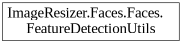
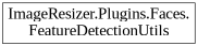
  digraph {
    rankdir=LR
    fontname="Liberation Serif"
-   n1 [color=black fillcolor=white fontname="Liberation Serif" fontsize=24 height=0.2 label="ImageResizer.Faces.Faces.\lFeatureDetectionUtils" shape=record style=filled width=0.4]
+   n1 [color=black fillcolor=white fontname="Liberation Serif" fontsize=24 height=0.2 label="ImageResizer.Plugins.Faces.\lFeatureDetectionUtils" shape=record style=filled width=0.4]
  }
